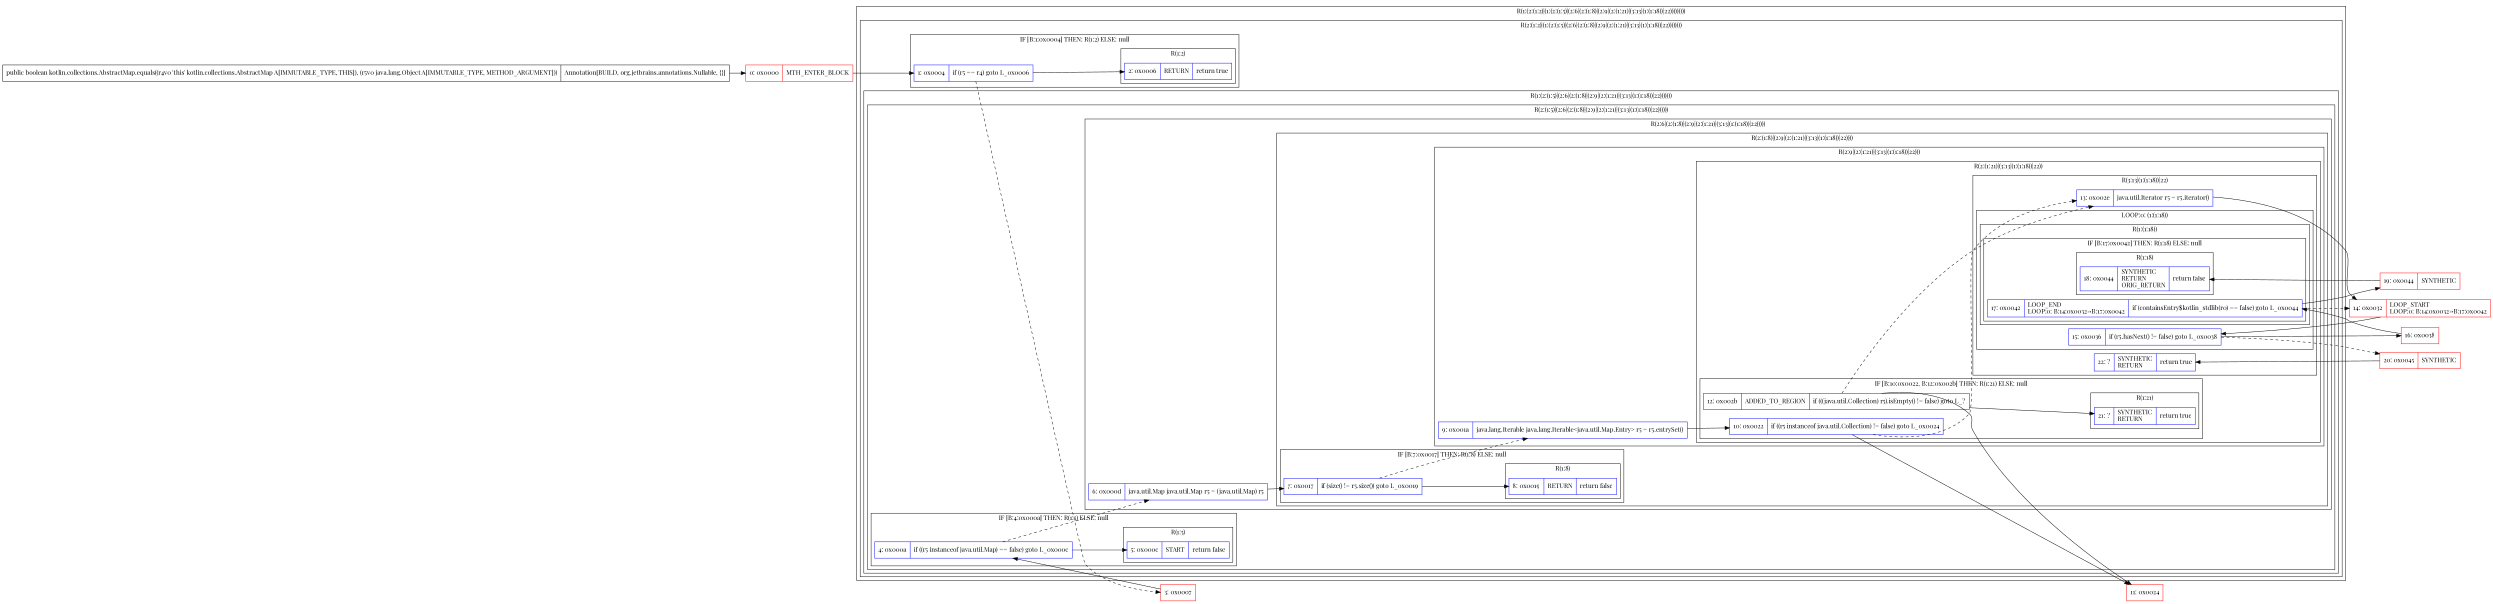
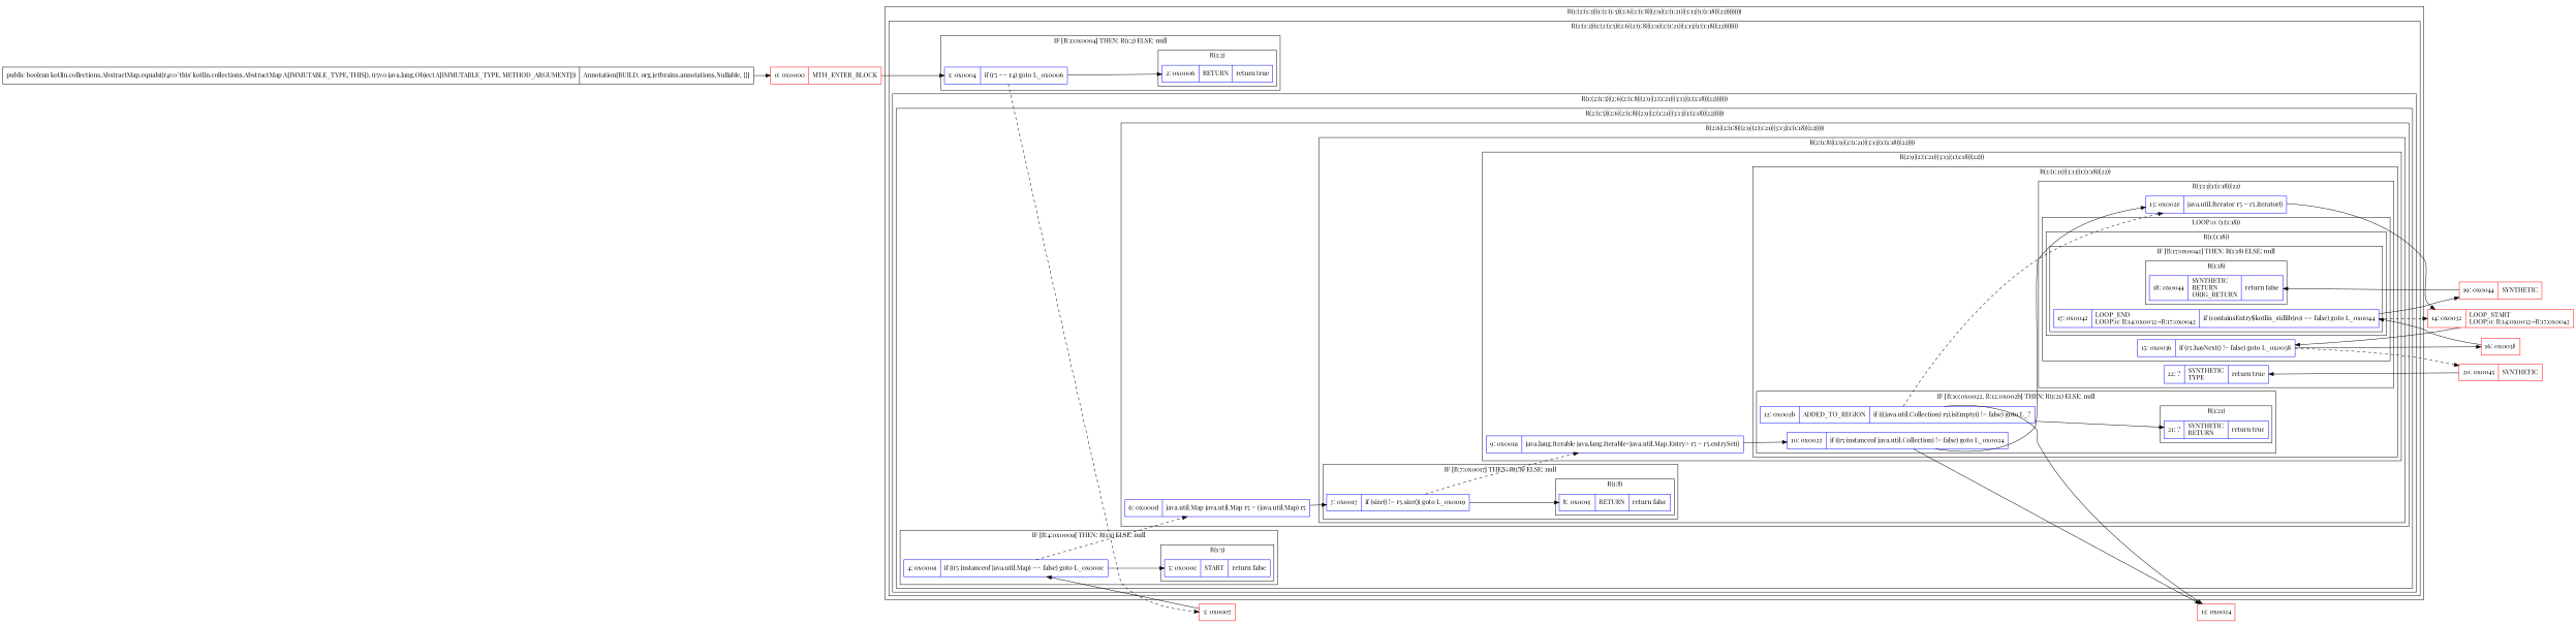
  digraph {
    fontname="Playfair Display"
    rankdir=LR
    node [color=blue fontname="Playfair Display" shape=record]
    edge [fontname="Playfair Display"]
    n1 [label="{2\:\ 0x0006|RETURN\l|return true\l}"]
    n2 [label="{1\:\ 0x0004|if (r5 == r4) goto L_0x0006\l}"]
    n3 [label="{5\:\ 0x000c|START\l|return false\l}"]
    n4 [label="{4\:\ 0x000a|if ((r5 instanceof java.util.Map) == false) goto L_0x000c\l}"]
    n5 [label="{8\:\ 0x0019|RETURN\l|return false\l}"]
    n6 [label="{7\:\ 0x0017|if (size() != r5.size()) goto L_0x0019\l}"]
    n7 [label="{21\:\ ?|SYNTHETIC\lRETURN\l|return true\l}"]
    n8 [label="{10\:\ 0x0022|if ((r5 instanceof java.util.Collection) != false) goto L_0x0024\l}"]
    n9 [label="{12\:\ 0x002b|ADDED_TO_REGION\l|if (((java.util.Collection) r5).isEmpty() != false) goto L_?\l}"]
    n10 [label="{18\:\ 0x0044|SYNTHETIC\lRETURN\lORIG_RETURN\l|return false\l}"]
    n11 [label="{17\:\ 0x0042|LOOP_END\lLOOP:0: B:14:0x0032\-\>B:17:0x0042\l|if (containsEntry$kotlin_stdlib(r0) == false) goto L_0x0044\l}"]
    n12 [label="{15\:\ 0x0036|if (r5.hasNext() != false) goto L_0x0038\l}"]
    n13 [label="{13\:\ 0x002e|java.util.Iterator r5 = r5.iterator()\l}"]
-   n14 [label="{22\:\ ?|SYNTHETIC\lRETURN\l|return true\l}"]
+   n14 [label="{22\:\ ?|SYNTHETIC\lTYPE\l|return true\l}"]
    n15 [label="{9\:\ 0x001a|java.lang.Iterable java.lang.Iterable\<java.util.Map.Entry\> r5 = r5.entrySet()\l}"]
    n16 [label="{6\:\ 0x000d|java.util.Map java.util.Map r5 = (java.util.Map) r5\l}"]
    n17 [color=red label="{3\:\ 0x0007}"]
    n18 [color=red label="{11\:\ 0x0024}"]
    n19 [color=red label="{14\:\ 0x0032|LOOP_START\lLOOP:0: B:14:0x0032\-\>B:17:0x0042\l}"]
    n20 [color=red label="{19\:\ 0x0044|SYNTHETIC\l}"]
    n21 [color=red label="{16\:\ 0x0038}"]
    n22 [color=red label="{20\:\ 0x0045|SYNTHETIC\l}"]
    n23 [color=red label="{0\:\ 0x0000|MTH_ENTER_BLOCK\l}"]
    n24 [label="{public boolean kotlin.collections.AbstractMap.equals((r4v0 'this' kotlin.collections.AbstractMap A[IMMUTABLE_TYPE, THIS]), (r5v0 java.lang.Object A[IMMUTABLE_TYPE, METHOD_ARGUMENT]))  | Annotation[BUILD, org.jetbrains.annotations.Nullable, \{\}]\l}" color=""]
    subgraph cluster_1 {
      label="R(1:(2:(1:2)|(1:(2:(1:5)|(2:6|(2:(1:8)|(2:9|(2:(1:21)|(3:13|(1:(1:18))|22)))))))))"
      subgraph cluster_2 {
        label="R(2:(1:2)|(1:(2:(1:5)|(2:6|(2:(1:8)|(2:9|(2:(1:21)|(3:13|(1:(1:18))|22))))))))"
        subgraph cluster_3 {
          label="IF [B:1:0x0004] THEN: R(1:2) ELSE: null"
          n2
          subgraph cluster_4 {
            label="R(1:2)"
            n1
          }
        }
        subgraph cluster_5 {
          label="R(1:(2:(1:5)|(2:6|(2:(1:8)|(2:9|(2:(1:21)|(3:13|(1:(1:18))|22)))))))"
          subgraph cluster_6 {
            label="R(2:(1:5)|(2:6|(2:(1:8)|(2:9|(2:(1:21)|(3:13|(1:(1:18))|22))))))"
            subgraph cluster_7 {
              label="IF [B:4:0x000a] THEN: R(1:5) ELSE: null"
              n4
              subgraph cluster_8 {
                label="R(1:5)"
                n3
              }
            }
            subgraph cluster_9 {
              label="R(2:6|(2:(1:8)|(2:9|(2:(1:21)|(3:13|(1:(1:18))|22)))))"
              n16
              subgraph cluster_10 {
                label="R(2:(1:8)|(2:9|(2:(1:21)|(3:13|(1:(1:18))|22))))"
                subgraph cluster_11 {
                  label="IF [B:7:0x0017] THEN: R(1:8) ELSE: null"
                  n6
                  subgraph cluster_12 {
                    label="R(1:8)"
                    n5
                  }
                }
                subgraph cluster_13 {
                  label="R(2:9|(2:(1:21)|(3:13|(1:(1:18))|22)))"
                  n15
                  subgraph cluster_14 {
                    label="R(2:(1:21)|(3:13|(1:(1:18))|22))"
                    subgraph cluster_15 {
                      label="IF [B:10:0x0022, B:12:0x002b] THEN: R(1:21) ELSE: null"
                      n8
                      n9
                      subgraph cluster_16 {
                        label="R(1:21)"
                        n7
                      }
                    }
                    subgraph cluster_17 {
                      label="R(3:13|(1:(1:18))|22)"
                      n13
                      n14
                      subgraph cluster_18 {
                        label="LOOP:0: (1:(1:18))"
                        n12
                        subgraph cluster_19 {
                          label="R(1:(1:18))"
                          subgraph cluster_20 {
                            label="IF [B:17:0x0042] THEN: R(1:18) ELSE: null"
                            n11
                            subgraph cluster_21 {
                              label="R(1:18)"
                              n10
                            }
                          }
                        }
                      }
                    }
                  }
                }
              }
            }
          }
        }
      }
    }
    n2 -> n1
    n2 -> n17 [style=dashed]
    n4 -> n3
    n4 -> n16 [style=dashed]
    n6 -> n5
    n6 -> n15 [style=dashed]
-   n8 -> n13 [style=dashed]
+   n8 -> n13 [style=solid]
    n8 -> n18
    n9 -> n7
    n9 -> n13 [style=dashed]
    n9 -> n18
    n11 -> n19 [style=dashed]
    n11 -> n20
    n12 -> n21
    n12 -> n22 [style=dashed]
    n13 -> n19
    n15 -> n8
    n16 -> n6
    n17 -> n4
    n19 -> n12
    n20 -> n10
    n21 -> n11
    n22 -> n14
    n23 -> n2
    n24 -> n23
  }
